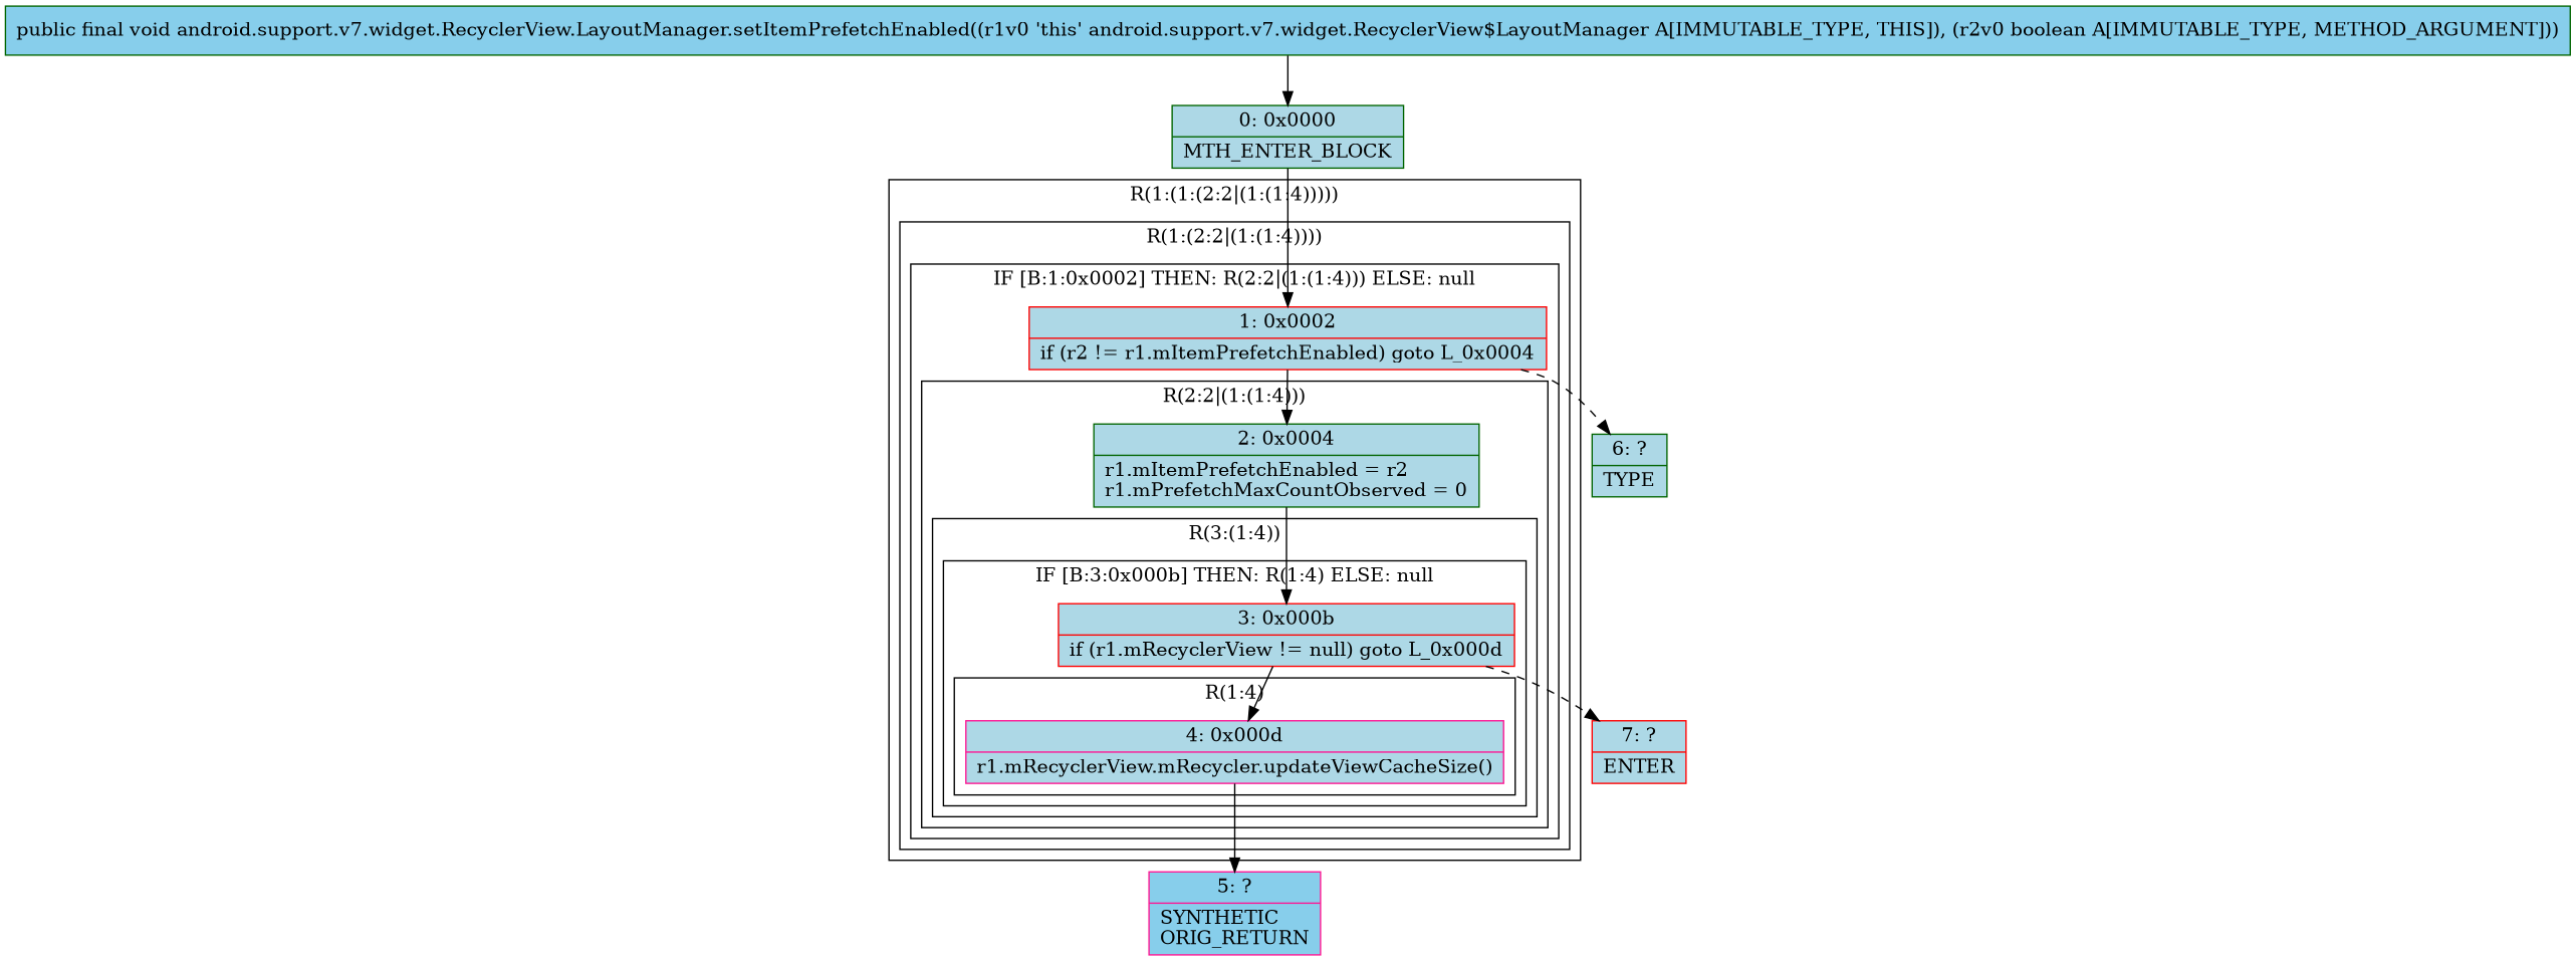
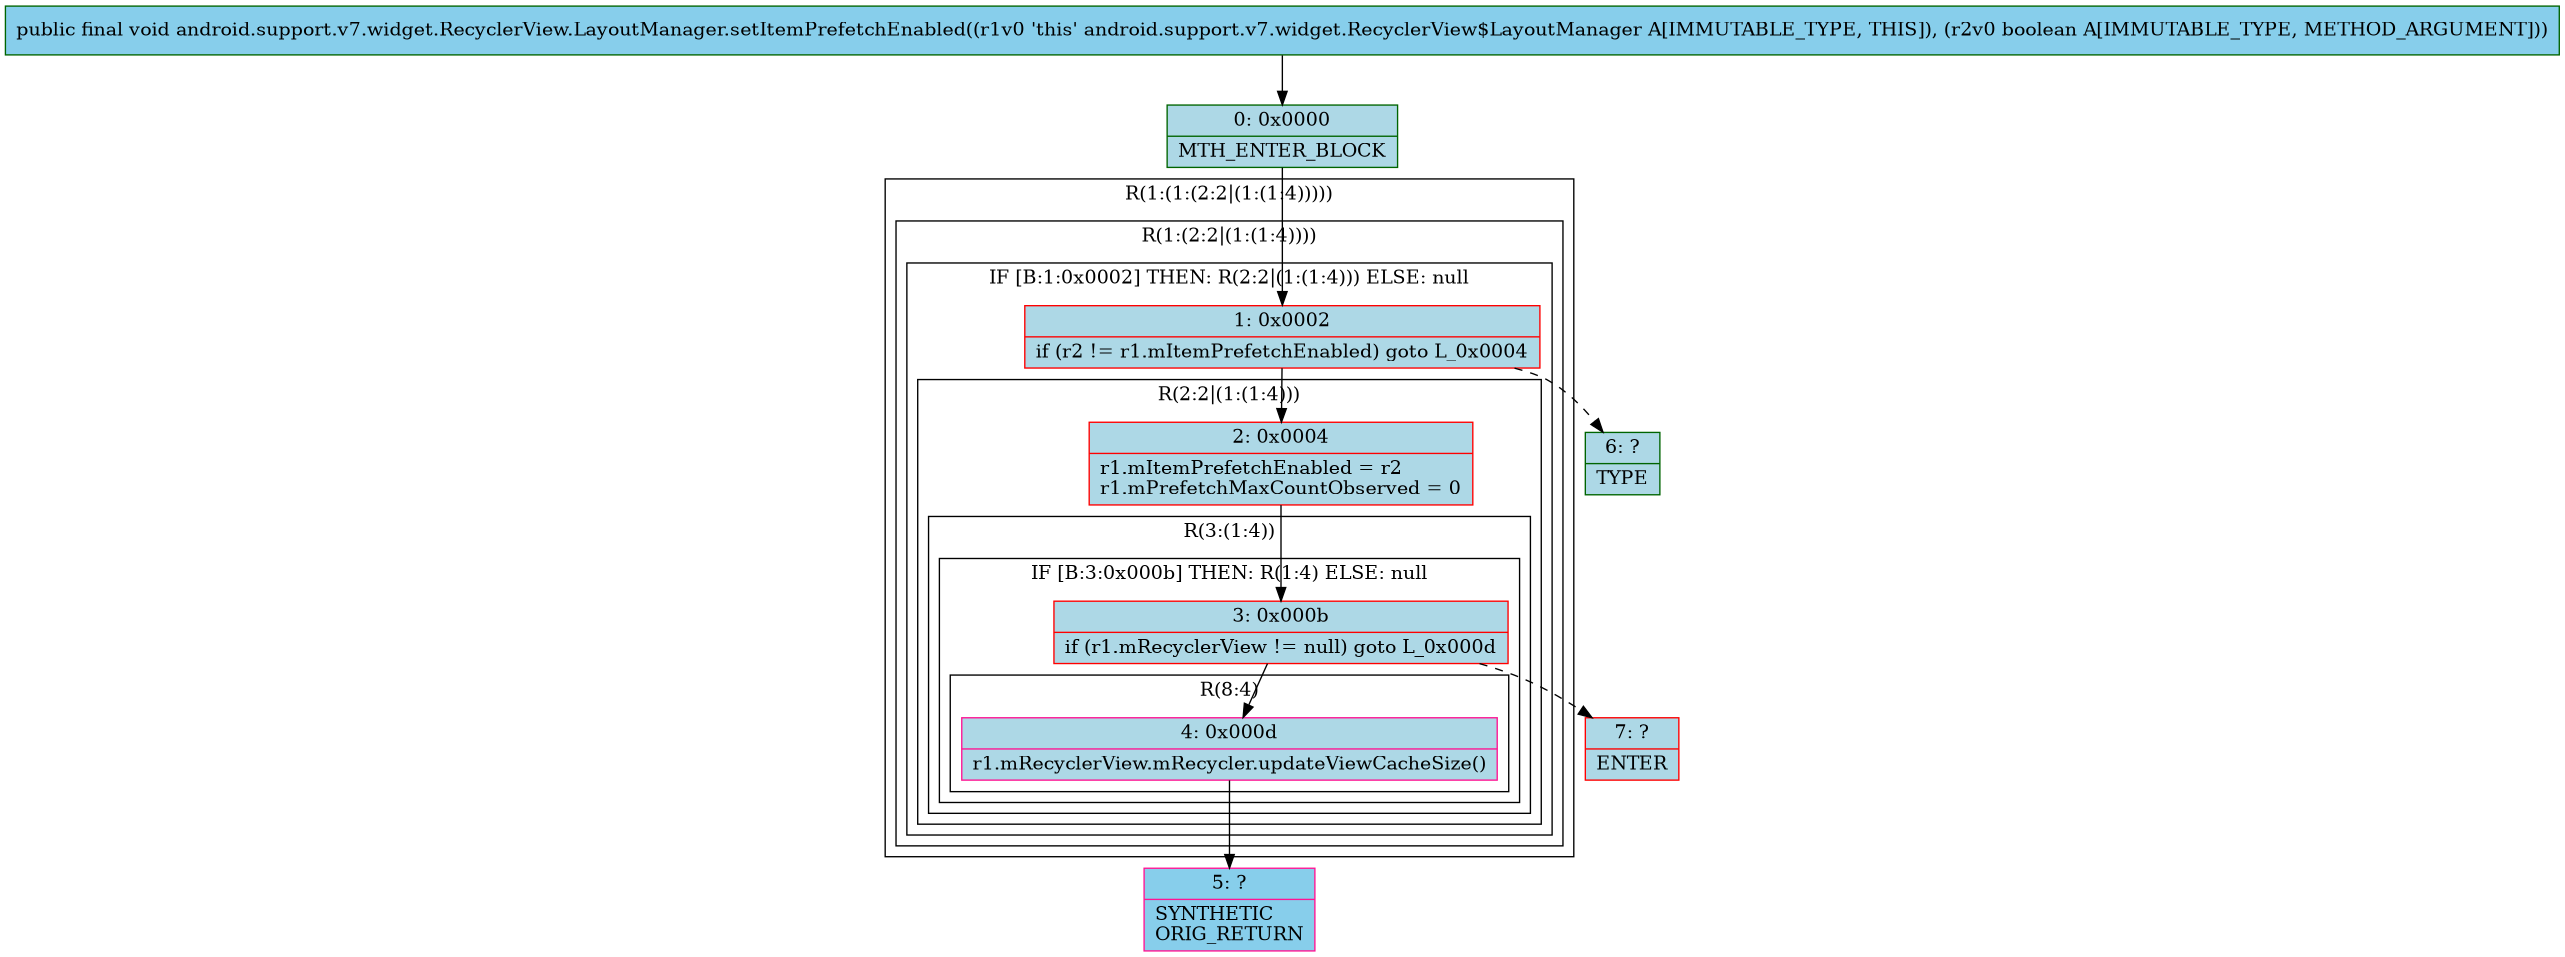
  digraph {
    node [color=red fillcolor=lightblue shape=record style=filled]
    n1 [color=deeppink label="{4\:\ 0x000d|r1.mRecyclerView.mRecycler.updateViewCacheSize()\l}"]
    n2 [label="{3\:\ 0x000b|if (r1.mRecyclerView != null) goto L_0x000d\l}"]
-   n3 [color=darkgreen label="{2\:\ 0x0004|r1.mItemPrefetchEnabled = r2\lr1.mPrefetchMaxCountObserved = 0\l}"]
+   n3 [label="{2\:\ 0x0004|r1.mItemPrefetchEnabled = r2\lr1.mPrefetchMaxCountObserved = 0\l}"]
    n4 [label="{1\:\ 0x0002|if (r2 != r1.mItemPrefetchEnabled) goto L_0x0004\l}"]
    n5 [color=deeppink fillcolor=skyblue label="{5\:\ ?|SYNTHETIC\lORIG_RETURN\l}"]
    n6 [label="{7\:\ ?|ENTER\l}"]
    n7 [color=darkgreen label="{6\:\ ?|TYPE\l}"]
    n8 [color=darkgreen label="{0\:\ 0x0000|MTH_ENTER_BLOCK\l}"]
    n9 [color=darkgreen fillcolor=skyblue label="{public final void android.support.v7.widget.RecyclerView.LayoutManager.setItemPrefetchEnabled((r1v0 'this' android.support.v7.widget.RecyclerView$LayoutManager A[IMMUTABLE_TYPE, THIS]), (r2v0 boolean A[IMMUTABLE_TYPE, METHOD_ARGUMENT])) }"]
    subgraph cluster_1 {
      label="R(1:(1:(2:2|(1:(1:4)))))"
      subgraph cluster_2 {
        label="R(1:(2:2|(1:(1:4))))"
        subgraph cluster_3 {
          label="IF [B:1:0x0002] THEN: R(2:2|(1:(1:4))) ELSE: null"
          n4
          subgraph cluster_4 {
            label="R(2:2|(1:(1:4)))"
            n3
            subgraph cluster_5 {
              label="R(3:(1:4))"
              subgraph cluster_6 {
                label="IF [B:3:0x000b] THEN: R(1:4) ELSE: null"
                n2
                subgraph cluster_7 {
-                 label="R(1:4)"
+                 label="R(8:4)"
                  n1
                }
              }
            }
          }
        }
      }
    }
    n1 -> n5
    n2 -> n1
    n2 -> n6 [style=dashed]
    n3 -> n2
    n4 -> n3
    n4 -> n7 [style=dashed]
    n8 -> n4
    n9 -> n8
  }
